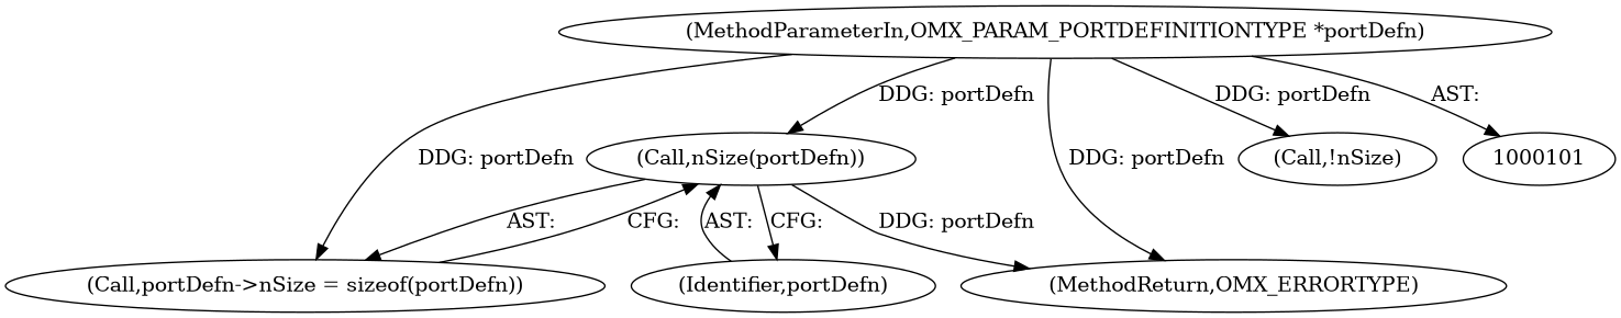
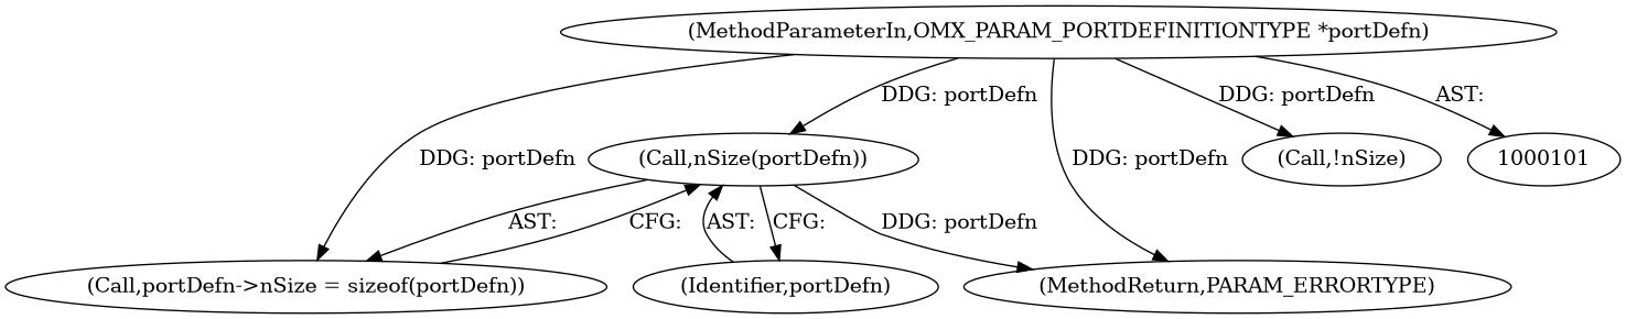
  digraph {
    n1 [label="(Call,nSize(portDefn))"]
    n2 [label="(Identifier,portDefn)"]
    n3 [label="(Call,portDefn->nSize = sizeof(portDefn))"]
-   n4 [label="(MethodReturn,OMX_ERRORTYPE)"]
+   n4 [label="(MethodReturn,PARAM_ERRORTYPE)"]
    n5 [label="(MethodParameterIn,OMX_PARAM_PORTDEFINITIONTYPE *portDefn)"]
    n6 [label="(Call,!nSize)"]
    1000101
    n1 -> n2 [label="CFG: "]
    n1 -> n3 [label="AST: "]
    n1 -> n4 [label="DDG: portDefn"]
    n2 -> n1 [label="AST: "]
    n3 -> n1 [label="CFG: "]
    n5 -> n1 [label="DDG: portDefn"]
    n5 -> n3 [label="DDG: portDefn"]
    n5 -> n4 [label="DDG: portDefn"]
    n5 -> n6 [label="DDG: portDefn"]
    n5 -> 1000101 [label="AST: "]
  }
